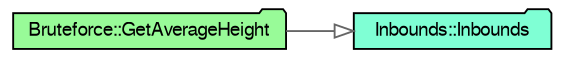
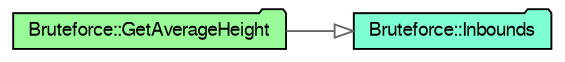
  digraph {
    rankdir=LR
    node [color=black fontname=FreeSans fontsize=10 shape=folder style=filled]
    n1 [fillcolor=palegreen fontcolor=black height=0.2 label="Bruteforce::GetAverageHeight" width=0.4]
-   n2 [height=0.2 label="Inbounds::Inbounds" width=0.4 fillcolor=aquamarine]
+   n2 [height=0.2 label="Bruteforce::Inbounds" width=0.4 fillcolor=aquamarine]
    n1 -> n2 [color=gray40 fontname=FreeSans fontsize=10 labelfontname=FreeSans labelfontsize=10 style=solid arrowhead=onormal]
  }
